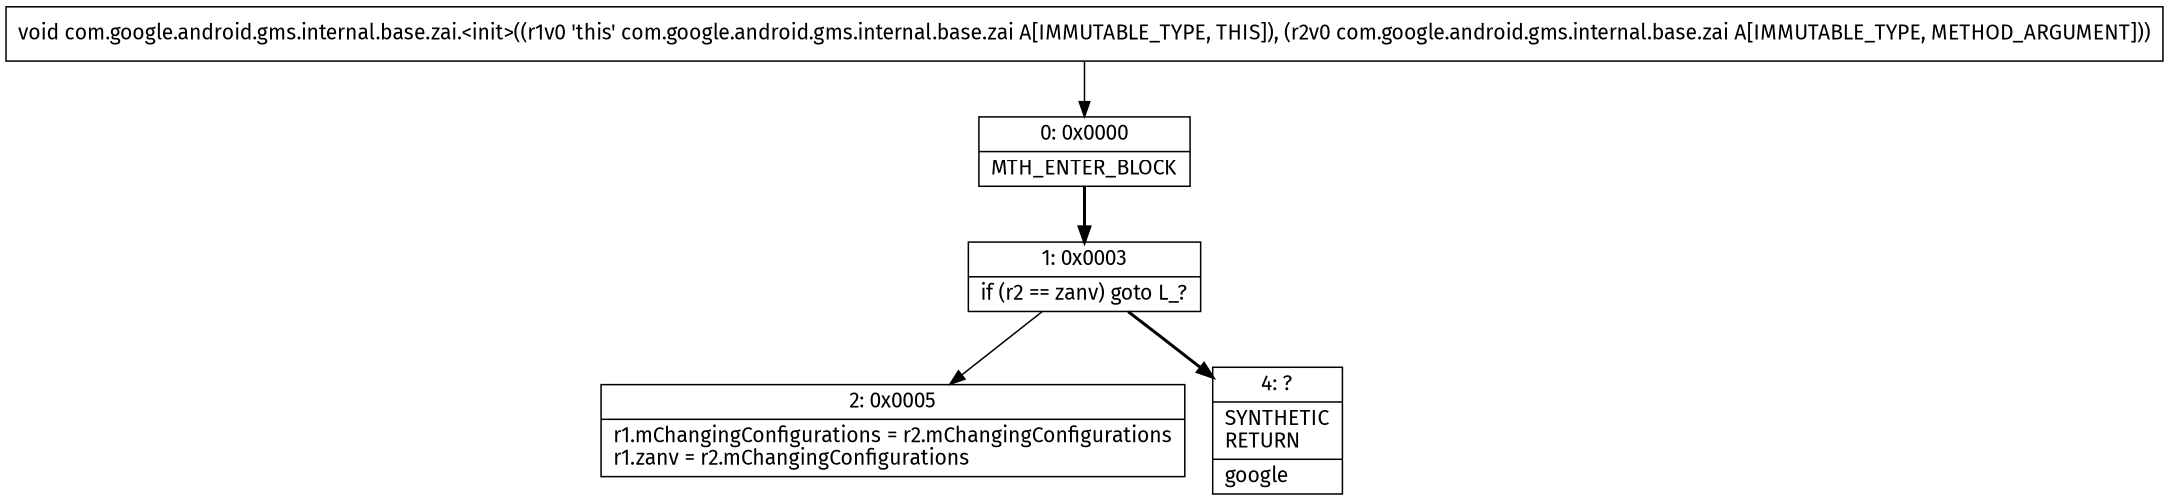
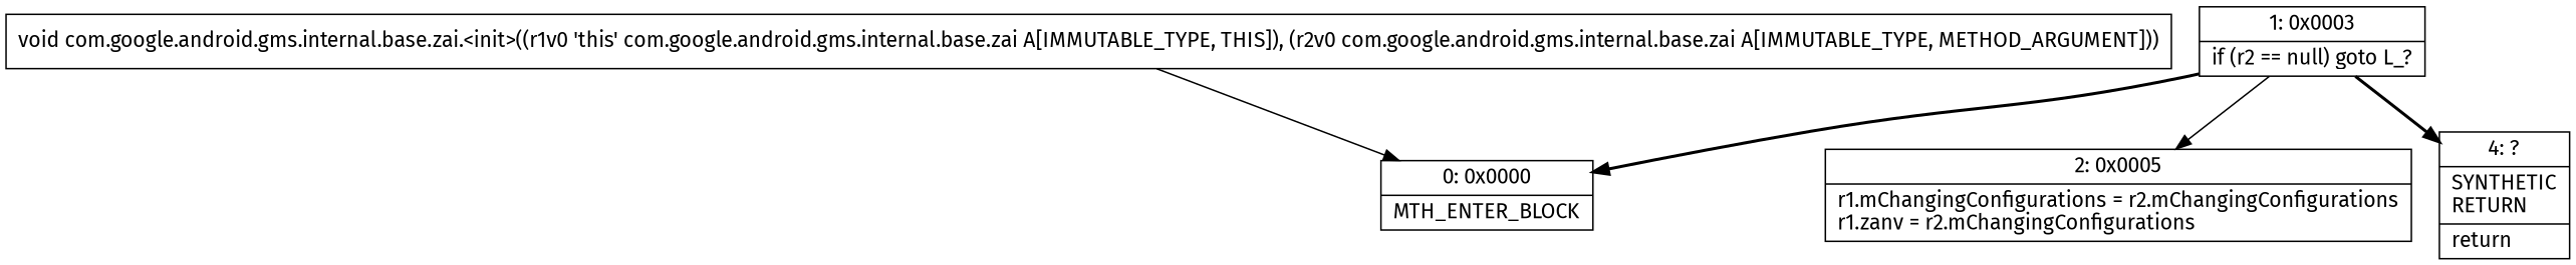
  digraph {
    fontname="Fira Sans"
    node [fontname="Fira Sans" shape=record]
    edge [arrowhead=normal fontname="Fira Sans" style=bold]
    n1 [label="{0\:\ 0x0000|MTH_ENTER_BLOCK\l}"]
-   n2 [label="{1\:\ 0x0003|if (r2 == zanv) goto L_?\l}"]
+   n2 [label="{1\:\ 0x0003|if (r2 == null) goto L_?\l}"]
    n3 [label="{2\:\ 0x0005|r1.mChangingConfigurations = r2.mChangingConfigurations\lr1.zanv = r2.mChangingConfigurations\l}"]
-   n4 [label="{4\:\ ?|SYNTHETIC\lRETURN\l|google\l}"]
+   n4 [label="{4\:\ ?|SYNTHETIC\lRETURN\l|return\l}"]
    n5 [label="{void com.google.android.gms.internal.base.zai.\<init\>((r1v0 'this' com.google.android.gms.internal.base.zai A[IMMUTABLE_TYPE, THIS]), (r2v0 com.google.android.gms.internal.base.zai A[IMMUTABLE_TYPE, METHOD_ARGUMENT])) }"]
-   n1 -> n2
+   n2 -> n1
    n2 -> n3 [style=solid]
    n2 -> n4
    n5 -> n1 [style=solid]
  }
